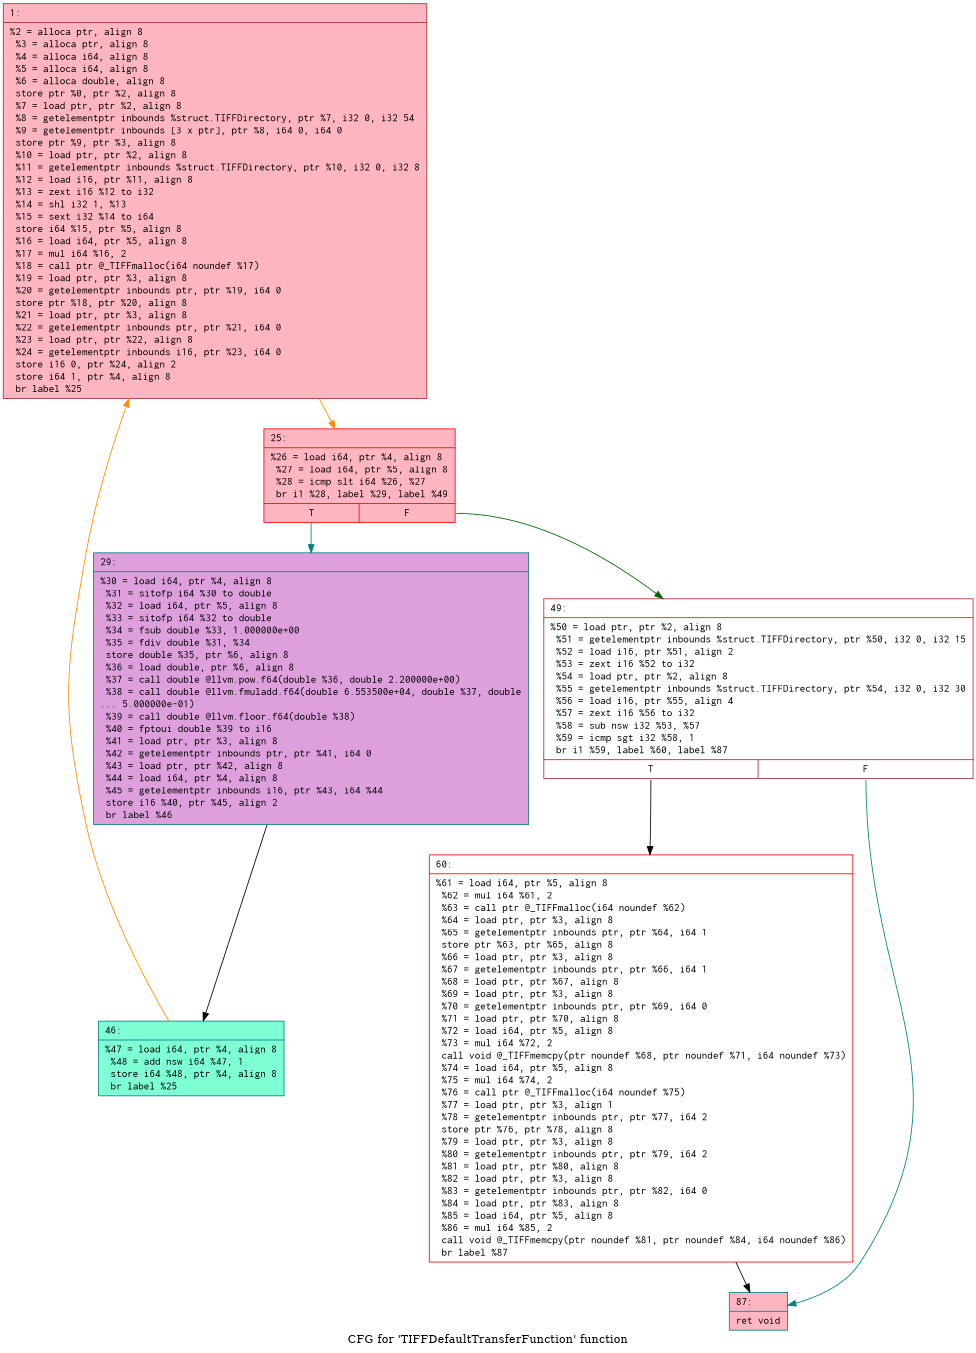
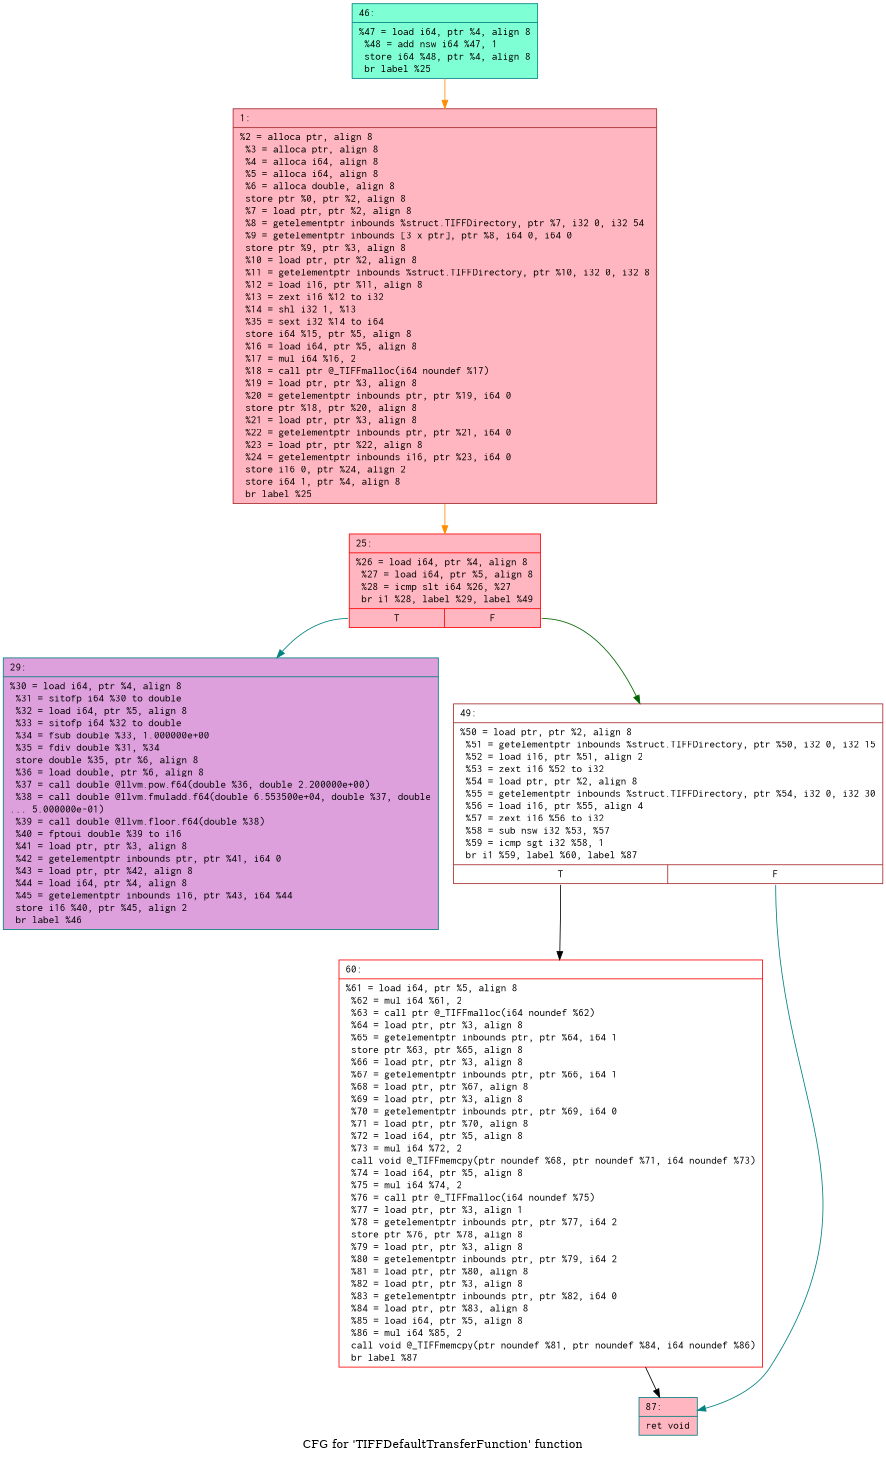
  digraph {
    label="CFG for 'TIFFDefaultTransferFunction' function"
    node [color=teal fillcolor=lightpink fontname=Courier shape=record style=filled]
    edge [color=black]
-   n1 [color=brown label="{1:\l|  %2 = alloca ptr, align 8\l  %3 = alloca ptr, align 8\l  %4 = alloca i64, align 8\l  %5 = alloca i64, align 8\l  %6 = alloca double, align 8\l  store ptr %0, ptr %2, align 8\l  %7 = load ptr, ptr %2, align 8\l  %8 = getelementptr inbounds %struct.TIFFDirectory, ptr %7, i32 0, i32 54\l  %9 = getelementptr inbounds [3 x ptr], ptr %8, i64 0, i64 0\l  store ptr %9, ptr %3, align 8\l  %10 = load ptr, ptr %2, align 8\l  %11 = getelementptr inbounds %struct.TIFFDirectory, ptr %10, i32 0, i32 8\l  %12 = load i16, ptr %11, align 8\l  %13 = zext i16 %12 to i32\l  %14 = shl i32 1, %13\l  %15 = sext i32 %14 to i64\l  store i64 %15, ptr %5, align 8\l  %16 = load i64, ptr %5, align 8\l  %17 = mul i64 %16, 2\l  %18 = call ptr @_TIFFmalloc(i64 noundef %17)\l  %19 = load ptr, ptr %3, align 8\l  %20 = getelementptr inbounds ptr, ptr %19, i64 0\l  store ptr %18, ptr %20, align 8\l  %21 = load ptr, ptr %3, align 8\l  %22 = getelementptr inbounds ptr, ptr %21, i64 0\l  %23 = load ptr, ptr %22, align 8\l  %24 = getelementptr inbounds i16, ptr %23, i64 0\l  store i16 0, ptr %24, align 2\l  store i64 1, ptr %4, align 8\l  br label %25\l}"]
+   n1 [color=brown label="{1:\l|  %2 = alloca ptr, align 8\l  %3 = alloca ptr, align 8\l  %4 = alloca i64, align 8\l  %5 = alloca i64, align 8\l  %6 = alloca double, align 8\l  store ptr %0, ptr %2, align 8\l  %7 = load ptr, ptr %2, align 8\l  %8 = getelementptr inbounds %struct.TIFFDirectory, ptr %7, i32 0, i32 54\l  %9 = getelementptr inbounds [3 x ptr], ptr %8, i64 0, i64 0\l  store ptr %9, ptr %3, align 8\l  %10 = load ptr, ptr %2, align 8\l  %11 = getelementptr inbounds %struct.TIFFDirectory, ptr %10, i32 0, i32 8\l  %12 = load i16, ptr %11, align 8\l  %13 = zext i16 %12 to i32\l  %14 = shl i32 1, %13\l  %35 = sext i32 %14 to i64\l  store i64 %15, ptr %5, align 8\l  %16 = load i64, ptr %5, align 8\l  %17 = mul i64 %16, 2\l  %18 = call ptr @_TIFFmalloc(i64 noundef %17)\l  %19 = load ptr, ptr %3, align 8\l  %20 = getelementptr inbounds ptr, ptr %19, i64 0\l  store ptr %18, ptr %20, align 8\l  %21 = load ptr, ptr %3, align 8\l  %22 = getelementptr inbounds ptr, ptr %21, i64 0\l  %23 = load ptr, ptr %22, align 8\l  %24 = getelementptr inbounds i16, ptr %23, i64 0\l  store i16 0, ptr %24, align 2\l  store i64 1, ptr %4, align 8\l  br label %25\l}"]
    n2 [color=red label="{25:\l|  %26 = load i64, ptr %4, align 8\l  %27 = load i64, ptr %5, align 8\l  %28 = icmp slt i64 %26, %27\l  br i1 %28, label %29, label %49\l|{<s0>T|<s1>F}}"]
    n3 [fillcolor=plum label="{29:\l|  %30 = load i64, ptr %4, align 8\l  %31 = sitofp i64 %30 to double\l  %32 = load i64, ptr %5, align 8\l  %33 = sitofp i64 %32 to double\l  %34 = fsub double %33, 1.000000e+00\l  %35 = fdiv double %31, %34\l  store double %35, ptr %6, align 8\l  %36 = load double, ptr %6, align 8\l  %37 = call double @llvm.pow.f64(double %36, double 2.200000e+00)\l  %38 = call double @llvm.fmuladd.f64(double 6.553500e+04, double %37, double\l... 5.000000e-01)\l  %39 = call double @llvm.floor.f64(double %38)\l  %40 = fptoui double %39 to i16\l  %41 = load ptr, ptr %3, align 8\l  %42 = getelementptr inbounds ptr, ptr %41, i64 0\l  %43 = load ptr, ptr %42, align 8\l  %44 = load i64, ptr %4, align 8\l  %45 = getelementptr inbounds i16, ptr %43, i64 %44\l  store i16 %40, ptr %45, align 2\l  br label %46\l}"]
    n4 [color=brown fillcolor=white label="{49:\l|  %50 = load ptr, ptr %2, align 8\l  %51 = getelementptr inbounds %struct.TIFFDirectory, ptr %50, i32 0, i32 15\l  %52 = load i16, ptr %51, align 2\l  %53 = zext i16 %52 to i32\l  %54 = load ptr, ptr %2, align 8\l  %55 = getelementptr inbounds %struct.TIFFDirectory, ptr %54, i32 0, i32 30\l  %56 = load i16, ptr %55, align 4\l  %57 = zext i16 %56 to i32\l  %58 = sub nsw i32 %53, %57\l  %59 = icmp sgt i32 %58, 1\l  br i1 %59, label %60, label %87\l|{<s0>T|<s1>F}}"]
    n5 [fillcolor=aquamarine label="{46:\l|  %47 = load i64, ptr %4, align 8\l  %48 = add nsw i64 %47, 1\l  store i64 %48, ptr %4, align 8\l  br label %25\l}"]
    n6 [color=red fillcolor=white label="{60:\l|  %61 = load i64, ptr %5, align 8\l  %62 = mul i64 %61, 2\l  %63 = call ptr @_TIFFmalloc(i64 noundef %62)\l  %64 = load ptr, ptr %3, align 8\l  %65 = getelementptr inbounds ptr, ptr %64, i64 1\l  store ptr %63, ptr %65, align 8\l  %66 = load ptr, ptr %3, align 8\l  %67 = getelementptr inbounds ptr, ptr %66, i64 1\l  %68 = load ptr, ptr %67, align 8\l  %69 = load ptr, ptr %3, align 8\l  %70 = getelementptr inbounds ptr, ptr %69, i64 0\l  %71 = load ptr, ptr %70, align 8\l  %72 = load i64, ptr %5, align 8\l  %73 = mul i64 %72, 2\l  call void @_TIFFmemcpy(ptr noundef %68, ptr noundef %71, i64 noundef %73)\l  %74 = load i64, ptr %5, align 8\l  %75 = mul i64 %74, 2\l  %76 = call ptr @_TIFFmalloc(i64 noundef %75)\l  %77 = load ptr, ptr %3, align 1\l  %78 = getelementptr inbounds ptr, ptr %77, i64 2\l  store ptr %76, ptr %78, align 8\l  %79 = load ptr, ptr %3, align 8\l  %80 = getelementptr inbounds ptr, ptr %79, i64 2\l  %81 = load ptr, ptr %80, align 8\l  %82 = load ptr, ptr %3, align 8\l  %83 = getelementptr inbounds ptr, ptr %82, i64 0\l  %84 = load ptr, ptr %83, align 8\l  %85 = load i64, ptr %5, align 8\l  %86 = mul i64 %85, 2\l  call void @_TIFFmemcpy(ptr noundef %81, ptr noundef %84, i64 noundef %86)\l  br label %87\l}"]
    n7 [label="{87:\l|  ret void\l}"]
    n1 -> n2 [color=darkorange]
    n2 -> n3 [color=teal tailport=s0]
    n2 -> n4 [color=darkgreen tailport=s1]
-   n3 -> n5
    n4 -> n6 [tailport=s0]
    n4 -> n7 [color=teal tailport=s1]
    n5 -> n1 [color=darkorange]
    n6 -> n7
  }
